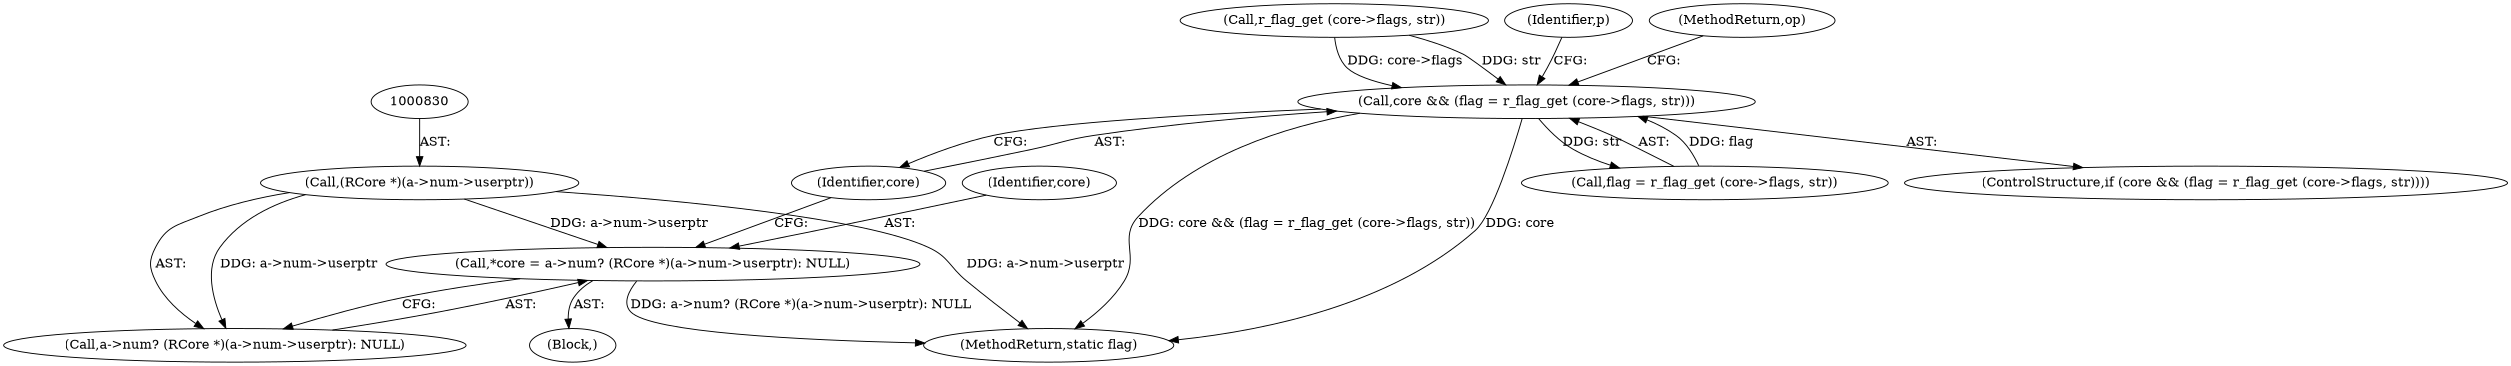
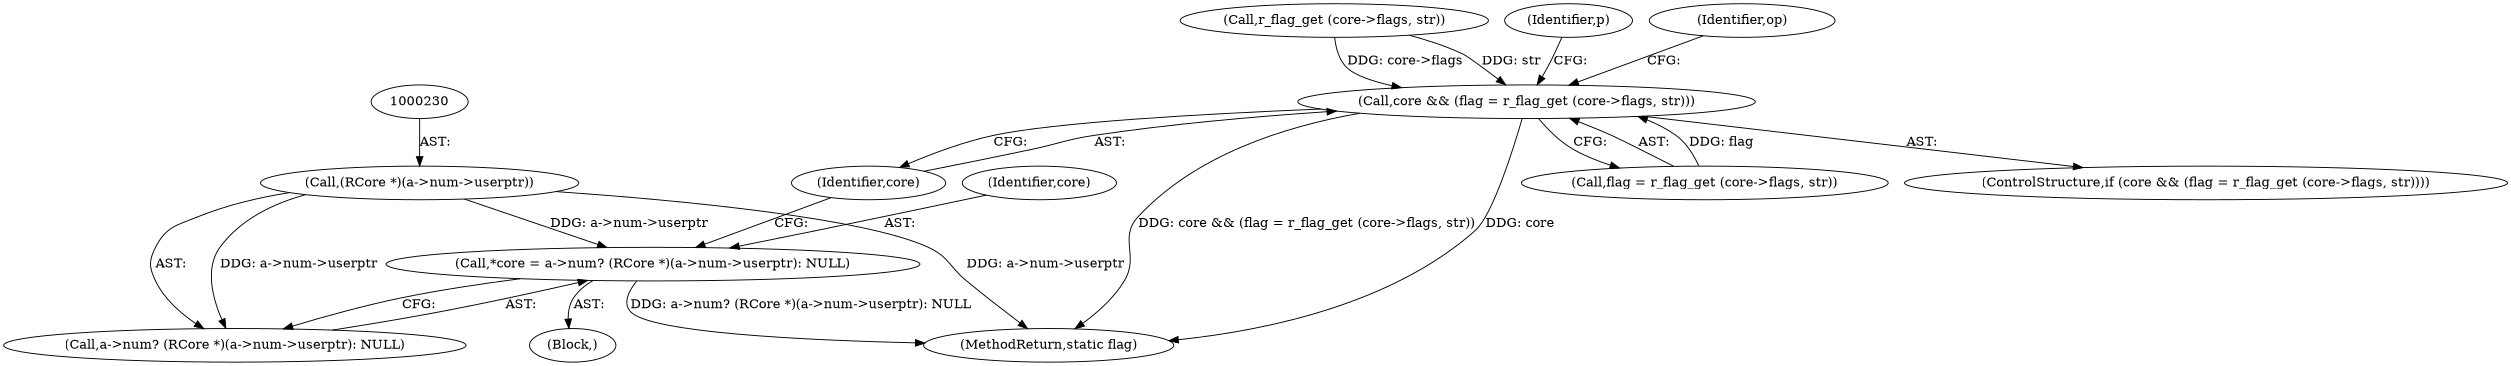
  digraph {
    n1 [label="(Call,*core = a->num? (RCore *)(a->num->userptr): NULL)"]
    n2 [label="(MethodReturn,static flag)"]
    n3 [label="(Block,)"]
    n4 [label="(Call,a->num? (RCore *)(a->num->userptr): NULL)"]
    n5 [label="(Call,core && (flag = r_flag_get (core->flags, str)))"]
    n6 [label="(Call,flag = r_flag_get (core->flags, str))"]
    n7 [label="(ControlStructure,if (core && (flag = r_flag_get (core->flags, str))))"]
    n8 [label="(Identifier,core)"]
    n9 [label="(Call,(RCore *)(a->num->userptr))"]
    n10 [label="(Call,r_flag_get (core->flags, str))"]
    n11 [label="(Identifier,core)"]
    n12 [label="(Identifier,p)"]
-   n13 [label="(MethodReturn,op)"]
-   1000830
+   n13 [label="(Identifier,op)"]
+   1000830 [label=1000230]
    n1 -> n2 [label="DDG: a->num? (RCore *)(a->num->userptr): NULL"]
    n1 -> n3 [label="AST: "]
    n1 -> n4 [label="CFG: "]
    n4 -> n1 [label="AST: "]
    n5 -> n2 [label="DDG: core && (flag = r_flag_get (core->flags, str))"]
    n5 -> n2 [label="DDG: core"]
-   n5 -> n6 [label="DDG: str"]
+   n5 -> n6 [label="CFG: "]
    n5 -> n7 [label="AST: "]
    n5 -> n8 [label="CFG: "]
    n6 -> n5 [label="AST: "]
    n6 -> n5 [label="DDG: flag"]
    n8 -> n1 [label="CFG: "]
    n8 -> n5 [label="AST: "]
    n9 -> n1 [label="DDG: a->num->userptr"]
    n9 -> n2 [label="DDG: a->num->userptr"]
    n9 -> n4 [label="AST: "]
    n9 -> n4 [label="DDG: a->num->userptr"]
    n10 -> n5 [label="DDG: core->flags"]
    n10 -> n5 [label="DDG: str"]
    n11 -> n1 [label="AST: "]
    n12 -> n5 [label="CFG: "]
    n13 -> n5 [label="CFG: "]
    1000830 -> n9 [label="AST: "]
  }
